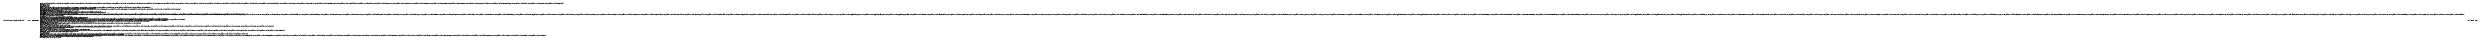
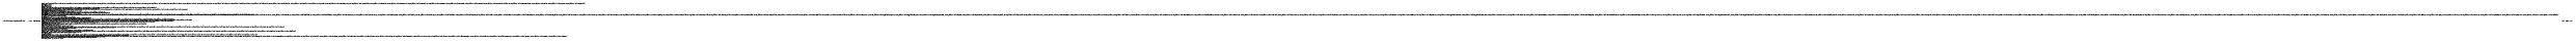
  digraph {
    rankdir=LR
    node [shape=record]
    n1 [label="{0\:\ 0x0000|MTH_ENTER_BLOCK\l|ActionBar = new int[]\{com.lottery.ghanalotto.C1402R.attr.height, com.lottery.ghanalotto.C1402R.attr.title, com.lottery.ghanalotto.C1402R.attr.navigationMode, com.lottery.ghanalotto.C1402R.attr.displayOptions, com.lottery.ghanalotto.C1402R.attr.subtitle, com.lottery.ghanalotto.C1402R.attr.titleTextStyle, com.lottery.ghanalotto.C1402R.attr.subtitleTextStyle, com.lottery.ghanalotto.C1402R.attr.icon, com.lottery.ghanalotto.C1402R.attr.logo, com.lottery.ghanalotto.C1402R.attr.divider, com.lottery.ghanalotto.C1402R.attr.background, com.lottery.ghanalotto.C1402R.attr.backgroundStacked, com.lottery.ghanalotto.C1402R.attr.backgroundSplit, com.lottery.ghanalotto.C1402R.attr.customNavigationLayout, com.lottery.ghanalotto.C1402R.attr.homeLayout, com.lottery.ghanalotto.C1402R.attr.progressBarStyle, com.lottery.ghanalotto.C1402R.attr.indeterminateProgressStyle, com.lottery.ghanalotto.C1402R.attr.progressBarPadding, com.lottery.ghanalotto.C1402R.attr.itemPadding, com.lottery.ghanalotto.C1402R.attr.hideOnContentScroll, com.lottery.ghanalotto.C1402R.attr.contentInsetStart, com.lottery.ghanalotto.C1402R.attr.contentInsetEnd, com.lottery.ghanalotto.C1402R.attr.contentInsetLeft, com.lottery.ghanalotto.C1402R.attr.contentInsetRight, com.lottery.ghanalotto.C1402R.attr.contentInsetStartWithNavigation, com.lottery.ghanalotto.C1402R.attr.contentInsetEndWithActions, com.lottery.ghanalotto.C1402R.attr.elevation, com.lottery.ghanalotto.C1402R.attr.popupTheme, com.lottery.ghanalotto.C1402R.attr.homeAsUpIndicator\}\lint[] r0 = new int[]\{16842931\}\lActionBarLayout = r0\lint[] r0 = new int[]\{16843071\}\lActionMenuItemView = r0\lActionMenuView = new int[0]\lActionMode = new int[]\{com.lottery.ghanalotto.C1402R.attr.height, com.lottery.ghanalotto.C1402R.attr.titleTextStyle, com.lottery.ghanalotto.C1402R.attr.subtitleTextStyle, com.lottery.ghanalotto.C1402R.attr.background, com.lottery.ghanalotto.C1402R.attr.backgroundSplit, com.lottery.ghanalotto.C1402R.attr.closeItemLayout\}\lActivityChooserView = new int[]\{com.lottery.ghanalotto.C1402R.attr.initialActivityCount, com.lottery.ghanalotto.C1402R.attr.expandActivityOverflowButtonDrawable\}\lAlertDialog = new int[]\{16842994, com.lottery.ghanalotto.C1402R.attr.buttonPanelSideLayout, com.lottery.ghanalotto.C1402R.attr.listLayout, com.lottery.ghanalotto.C1402R.attr.multiChoiceItemLayout, com.lottery.ghanalotto.C1402R.attr.singleChoiceItemLayout, com.lottery.ghanalotto.C1402R.attr.listItemLayout, com.lottery.ghanalotto.C1402R.attr.showTitle, com.lottery.ghanalotto.C1402R.attr.buttonIconDimen\}\lAnimatedStateListDrawableCompat = new int[]\{16843036, 16843156, 16843157, 16843158, 16843532, 16843533\}\lAnimatedStateListDrawableItem = new int[]\{16842960, 16843161\}\lAnimatedStateListDrawableTransition = new int[]\{16843161, 16843849, 16843850, 16843851\}\lAppCompatImageView = new int[]\{16843033, com.lottery.ghanalotto.C1402R.attr.srcCompat, com.lottery.ghanalotto.C1402R.attr.tint, com.lottery.ghanalotto.C1402R.attr.tintMode\}\lAppCompatSeekBar = new int[]\{16843074, com.lottery.ghanalotto.C1402R.attr.tickMark, com.lottery.ghanalotto.C1402R.attr.tickMarkTint, com.lottery.ghanalotto.C1402R.attr.tickMarkTintMode\}\lAppCompatTextHelper = new int[]\{16842804, 16843117, 16843118, 16843119, 16843120, 16843666, 16843667\}\lAppCompatTextView = new int[]\{16842804, com.lottery.ghanalotto.C1402R.attr.textAllCaps, com.lottery.ghanalotto.C1402R.attr.autoSizeTextType, com.lottery.ghanalotto.C1402R.attr.autoSizeStepGranularity, com.lottery.ghanalotto.C1402R.attr.autoSizePresetSizes, com.lottery.ghanalotto.C1402R.attr.autoSizeMinTextSize, com.lottery.ghanalotto.C1402R.attr.autoSizeMaxTextSize, com.lottery.ghanalotto.C1402R.attr.fontFamily, com.lottery.ghanalotto.C1402R.attr.lineHeight, com.lottery.ghanalotto.C1402R.attr.firstBaselineToTopHeight, com.lottery.ghanalotto.C1402R.attr.lastBaselineToBottomHeight\}\lAppCompatTheme = new int[]\{16842839, 16842926, com.lottery.ghanalotto.C1402R.attr.windowActionBar, com.lottery.ghanalotto.C1402R.attr.windowNoTitle, com.lottery.ghanalotto.C1402R.attr.windowActionBarOverlay, com.lottery.ghanalotto.C1402R.attr.windowActionModeOverlay, com.lottery.ghanalotto.C1402R.attr.windowFixedWidthMajor, com.lottery.ghanalotto.C1402R.attr.windowFixedHeightMinor, com.lottery.ghanalotto.C1402R.attr.windowFixedWidthMinor, com.lottery.ghanalotto.C1402R.attr.windowFixedHeightMajor, com.lottery.ghanalotto.C1402R.attr.windowMinWidthMajor, com.lottery.ghanalotto.C1402R.attr.windowMinWidthMinor, com.lottery.ghanalotto.C1402R.attr.actionBarTabStyle, com.lottery.ghanalotto.C1402R.attr.actionBarTabBarStyle, com.lottery.ghanalotto.C1402R.attr.actionBarTabTextStyle, com.lottery.ghanalotto.C1402R.attr.actionOverflowButtonStyle, com.lottery.ghanalotto.C1402R.attr.actionOverflowMenuStyle, com.lottery.ghanalotto.C1402R.attr.actionBarPopupTheme, com.lottery.ghanalotto.C1402R.attr.actionBarStyle, com.lottery.ghanalotto.C1402R.attr.actionBarSplitStyle, com.lottery.ghanalotto.C1402R.attr.actionBarTheme, com.lottery.ghanalotto.C1402R.attr.actionBarWidgetTheme, com.lottery.ghanalotto.C1402R.attr.actionBarSize, com.lottery.ghanalotto.C1402R.attr.actionBarDivider, com.lottery.ghanalotto.C1402R.attr.actionBarItemBackground, com.lottery.ghanalotto.C1402R.attr.actionMenuTextAppearance, com.lottery.ghanalotto.C1402R.attr.actionMenuTextColor, com.lottery.ghanalotto.C1402R.attr.actionModeStyle, com.lottery.ghanalotto.C1402R.attr.actionModeCloseButtonStyle, com.lottery.ghanalotto.C1402R.attr.actionModeBackground, com.lottery.ghanalotto.C1402R.attr.actionModeSplitBackground, com.lottery.ghanalotto.C1402R.attr.actionModeCloseDrawable, com.lottery.ghanalotto.C1402R.attr.actionModeCutDrawable, com.lottery.ghanalotto.C1402R.attr.actionModeCopyDrawable, com.lottery.ghanalotto.C1402R.attr.actionModePasteDrawable, com.lottery.ghanalotto.C1402R.attr.actionModeSelectAllDrawable, com.lottery.ghanalotto.C1402R.attr.actionModeShareDrawable, com.lottery.ghanalotto.C1402R.attr.actionModeFindDrawable, com.lottery.ghanalotto.C1402R.attr.actionModeWebSearchDrawable, com.lottery.ghanalotto.C1402R.attr.actionModePopupWindowStyle, com.lottery.ghanalotto.C1402R.attr.textAppearanceLargePopupMenu, com.lottery.ghanalotto.C1402R.attr.textAppearanceSmallPopupMenu, com.lottery.ghanalotto.C1402R.attr.textAppearancePopupMenuHeader, com.lottery.ghanalotto.C1402R.attr.dialogTheme, com.lottery.ghanalotto.C1402R.attr.dialogPreferredPadding, com.lottery.ghanalotto.C1402R.attr.listDividerAlertDialog, com.lottery.ghanalotto.C1402R.attr.dialogCornerRadius, com.lottery.ghanalotto.C1402R.attr.actionDropDownStyle, com.lottery.ghanalotto.C1402R.attr.dropdownListPreferredItemHeight, com.lottery.ghanalotto.C1402R.attr.spinnerDropDownItemStyle, com.lottery.ghanalotto.C1402R.attr.homeAsUpIndicator, com.lottery.ghanalotto.C1402R.attr.actionButtonStyle, com.lottery.ghanalotto.C1402R.attr.buttonBarStyle, com.lottery.ghanalotto.C1402R.attr.buttonBarButtonStyle, com.lottery.ghanalotto.C1402R.attr.selectableItemBackground, com.lottery.ghanalotto.C1402R.attr.selectableItemBackgroundBorderless, com.lottery.ghanalotto.C1402R.attr.borderlessButtonStyle, com.lottery.ghanalotto.C1402R.attr.dividerVertical, com.lottery.ghanalotto.C1402R.attr.dividerHorizontal, com.lottery.ghanalotto.C1402R.attr.activityChooserViewStyle, com.lottery.ghanalotto.C1402R.attr.toolbarStyle, com.lottery.ghanalotto.C1402R.attr.toolbarNavigationButtonStyle, com.lottery.ghanalotto.C1402R.attr.popupMenuStyle, com.lottery.ghanalotto.C1402R.attr.popupWindowStyle, com.lottery.ghanalotto.C1402R.attr.editTextColor, com.lottery.ghanalotto.C1402R.attr.editTextBackground, com.lottery.ghanalotto.C1402R.attr.imageButtonStyle, com.lottery.ghanalotto.C1402R.attr.textAppearanceSearchResultTitle, com.lottery.ghanalotto.C1402R.attr.textAppearanceSearchResultSubtitle, com.lottery.ghanalotto.C1402R.attr.textColorSearchUrl, com.lottery.ghanalotto.C1402R.attr.searchViewStyle, com.lottery.ghanalotto.C1402R.attr.listPreferredItemHeight, com.lottery.ghanalotto.C1402R.attr.listPreferredItemHeightSmall, com.lottery.ghanalotto.C1402R.attr.listPreferredItemHeightLarge, com.lottery.ghanalotto.C1402R.attr.listPreferredItemPaddingLeft, com.lottery.ghanalotto.C1402R.attr.listPreferredItemPaddingRight, com.lottery.ghanalotto.C1402R.attr.dropDownListViewStyle, com.lottery.ghanalotto.C1402R.attr.listPopupWindowStyle, com.lottery.ghanalotto.C1402R.attr.textAppearanceListItem, com.lottery.ghanalotto.C1402R.attr.textAppearanceListItemSecondary, com.lottery.ghanalotto.C1402R.attr.textAppearanceListItemSmall, com.lottery.ghanalotto.C1402R.attr.panelBackground, com.lottery.ghanalotto.C1402R.attr.panelMenuListWidth, com.lottery.ghanalotto.C1402R.attr.panelMenuListTheme, com.lottery.ghanalotto.C1402R.attr.listChoiceBackgroundIndicator, com.lottery.ghanalotto.C1402R.attr.colorPrimary, com.lottery.ghanalotto.C1402R.attr.colorPrimaryDark, com.lottery.ghanalotto.C1402R.attr.colorAccent, com.lottery.ghanalotto.C1402R.attr.colorControlNormal, com.lottery.ghanalotto.C1402R.attr.colorControlActivated, com.lottery.ghanalotto.C1402R.attr.colorControlHighlight, com.lottery.ghanalotto.C1402R.attr.colorButtonNormal, com.lottery.ghanalotto.C1402R.attr.colorSwitchThumbNormal, com.lottery.ghanalotto.C1402R.attr.controlBackground, com.lottery.ghanalotto.C1402R.attr.colorBackgroundFloating, com.lottery.ghanalotto.C1402R.attr.alertDialogStyle, com.lottery.ghanalotto.C1402R.attr.alertDialogButtonGroupStyle, com.lottery.ghanalotto.C1402R.attr.alertDialogCenterButtons, com.lottery.ghanalotto.C1402R.attr.alertDialogTheme, com.lottery.ghanalotto.C1402R.attr.textColorAlertDialogListItem, com.lottery.ghanalotto.C1402R.attr.buttonBarPositiveButtonStyle, com.lottery.ghanalotto.C1402R.attr.buttonBarNegativeButtonStyle, com.lottery.ghanalotto.C1402R.attr.buttonBarNeutralButtonStyle, com.lottery.ghanalotto.C1402R.attr.autoCompleteTextViewStyle, com.lottery.ghanalotto.C1402R.attr.buttonStyle, com.lottery.ghanalotto.C1402R.attr.buttonStyleSmall, com.lottery.ghanalotto.C1402R.attr.checkboxStyle, com.lottery.ghanalotto.C1402R.attr.checkedTextViewStyle, com.lottery.ghanalotto.C1402R.attr.editTextStyle, com.lottery.ghanalotto.C1402R.attr.radioButtonStyle, com.lottery.ghanalotto.C1402R.attr.ratingBarStyle, com.lottery.ghanalotto.C1402R.attr.ratingBarStyleIndicator, com.lottery.ghanalotto.C1402R.attr.ratingBarStyleSmall, com.lottery.ghanalotto.C1402R.attr.seekBarStyle, com.lottery.ghanalotto.C1402R.attr.spinnerStyle, com.lottery.ghanalotto.C1402R.attr.switchStyle, com.lottery.ghanalotto.C1402R.attr.listMenuViewStyle, com.lottery.ghanalotto.C1402R.attr.tooltipFrameBackground, com.lottery.ghanalotto.C1402R.attr.tooltipForegroundColor, com.lottery.ghanalotto.C1402R.attr.colorError, com.lottery.ghanalotto.C1402R.attr.viewInflaterClass\}\lint[] r0 = new int[]\{com.lottery.ghanalotto.C1402R.attr.allowStacking\}\lButtonBarLayout = r0\lColorStateListItem = new int[]\{16843173, 16843551, com.lottery.ghanalotto.C1402R.attr.alpha\}\lCompoundButton = new int[]\{16843015, com.lottery.ghanalotto.C1402R.attr.buttonTint, com.lottery.ghanalotto.C1402R.attr.buttonTintMode\}\lCoordinatorLayout = new int[]\{com.lottery.ghanalotto.C1402R.attr.keylines, com.lottery.ghanalotto.C1402R.attr.statusBarBackground\}\lCoordinatorLayout_Layout = new int[]\{16842931, com.lottery.ghanalotto.C1402R.attr.layout_behavior, com.lottery.ghanalotto.C1402R.attr.layout_anchor, com.lottery.ghanalotto.C1402R.attr.layout_keyline, com.lottery.ghanalotto.C1402R.attr.layout_anchorGravity, com.lottery.ghanalotto.C1402R.attr.layout_insetEdge, com.lottery.ghanalotto.C1402R.attr.layout_dodgeInsetEdges\}\lDrawerArrowToggle = new int[]\{com.lottery.ghanalotto.C1402R.attr.color, com.lottery.ghanalotto.C1402R.attr.spinBars, com.lottery.ghanalotto.C1402R.attr.drawableSize, com.lottery.ghanalotto.C1402R.attr.gapBetweenBars, com.lottery.ghanalotto.C1402R.attr.arrowHeadLength, com.lottery.ghanalotto.C1402R.attr.arrowShaftLength, com.lottery.ghanalotto.C1402R.attr.barLength, com.lottery.ghanalotto.C1402R.attr.thickness\}\lFontFamily = new int[]\{com.lottery.ghanalotto.C1402R.attr.fontProviderAuthority, com.lottery.ghanalotto.C1402R.attr.fontProviderPackage, com.lottery.ghanalotto.C1402R.attr.fontProviderQuery, com.lottery.ghanalotto.C1402R.attr.fontProviderCerts, com.lottery.ghanalotto.C1402R.attr.fontProviderFetchStrategy, com.lottery.ghanalotto.C1402R.attr.fontProviderFetchTimeout\}\lFontFamilyFont = new int[]\{16844082, 16844083, 16844095, 16844143, 16844144, com.lottery.ghanalotto.C1402R.attr.fontStyle, com.lottery.ghanalotto.C1402R.attr.font, com.lottery.ghanalotto.C1402R.attr.fontWeight, com.lottery.ghanalotto.C1402R.attr.fontVariationSettings, com.lottery.ghanalotto.C1402R.attr.ttcIndex\}\lGradientColor = new int[]\{16843165, 16843166, 16843169, 16843170, 16843171, 16843172, 16843265, 16843275, 16844048, 16844049, 16844050, 16844051\}\lGradientColorItem = new int[]\{16843173, 16844052\}\lLinearLayoutCompat = new int[]\{16842927, 16842948, 16843046, 16843047, 16843048, com.lottery.ghanalotto.C1402R.attr.divider, com.lottery.ghanalotto.C1402R.attr.measureWithLargestChild, com.lottery.ghanalotto.C1402R.attr.showDividers, com.lottery.ghanalotto.C1402R.attr.dividerPadding\}\lLinearLayoutCompat_Layout = new int[]\{16842931, 16842996, 16842997, 16843137\}\lListPopupWindow = new int[]\{16843436, 16843437\}\lMenuGroup = new int[]\{16842766, 16842960, 16843156, 16843230, 16843231, 16843232\}\lMenuItem = new int[]\{16842754, 16842766, 16842960, 16843014, 16843156, 16843230, 16843231, 16843233, 16843234, 16843235, 16843236, 16843237, 16843375, com.lottery.ghanalotto.C1402R.attr.iconTint, com.lottery.ghanalotto.C1402R.attr.alphabeticModifiers, com.lottery.ghanalotto.C1402R.attr.numericModifiers, com.lottery.ghanalotto.C1402R.attr.showAsAction, com.lottery.ghanalotto.C1402R.attr.actionLayout, com.lottery.ghanalotto.C1402R.attr.actionViewClass, com.lottery.ghanalotto.C1402R.attr.actionProviderClass, com.lottery.ghanalotto.C1402R.attr.contentDescription, com.lottery.ghanalotto.C1402R.attr.tooltipText, com.lottery.ghanalotto.C1402R.attr.iconTintMode\}\lMenuView = new int[]\{16842926, 16843052, 16843053, 16843054, 16843055, 16843056, 16843057, com.lottery.ghanalotto.C1402R.attr.preserveIconSpacing, com.lottery.ghanalotto.C1402R.attr.subMenuArrow\}\lPopupWindow = new int[]\{16843126, 16843465, com.lottery.ghanalotto.C1402R.attr.overlapAnchor\}\lint[] r0 = new int[]\{com.lottery.ghanalotto.C1402R.attr.state_above_anchor\}\lPopupWindowBackgroundState = r0\lRecycleListView = new int[]\{com.lottery.ghanalotto.C1402R.attr.paddingBottomNoButtons, com.lottery.ghanalotto.C1402R.attr.paddingTopNoTitle\}\lSearchView = new int[]\{16842970, 16843039, 16843296, 16843364, com.lottery.ghanalotto.C1402R.attr.closeIcon, com.lottery.ghanalotto.C1402R.attr.layout, com.lottery.ghanalotto.C1402R.attr.iconifiedByDefault, com.lottery.ghanalotto.C1402R.attr.queryHint, com.lottery.ghanalotto.C1402R.attr.defaultQueryHint, com.lottery.ghanalotto.C1402R.attr.goIcon, com.lottery.ghanalotto.C1402R.attr.searchIcon, com.lottery.ghanalotto.C1402R.attr.searchHintIcon, com.lottery.ghanalotto.C1402R.attr.voiceIcon, com.lottery.ghanalotto.C1402R.attr.commitIcon, com.lottery.ghanalotto.C1402R.attr.suggestionRowLayout, com.lottery.ghanalotto.C1402R.attr.queryBackground, com.lottery.ghanalotto.C1402R.attr.submitBackground\}\lSpinner = new int[]\{16842930, 16843126, 16843131, 16843362, com.lottery.ghanalotto.C1402R.attr.popupTheme\}\lStateListDrawable = new int[]\{16843036, 16843156, 16843157, 16843158, 16843532, 16843533\}\lint[] r0 = new int[]\{16843161\}\lStateListDrawableItem = r0\lSwitchCompat = new int[]\{16843044, 16843045, 16843074, com.lottery.ghanalotto.C1402R.attr.thumbTint, com.lottery.ghanalotto.C1402R.attr.thumbTintMode, com.lottery.ghanalotto.C1402R.attr.track, com.lottery.ghanalotto.C1402R.attr.trackTint, com.lottery.ghanalotto.C1402R.attr.trackTintMode, com.lottery.ghanalotto.C1402R.attr.thumbTextPadding, com.lottery.ghanalotto.C1402R.attr.switchTextAppearance, com.lottery.ghanalotto.C1402R.attr.switchMinWidth, com.lottery.ghanalotto.C1402R.attr.switchPadding, com.lottery.ghanalotto.C1402R.attr.splitTrack, com.lottery.ghanalotto.C1402R.attr.showText\}\lTextAppearance = new int[]\{16842901, 16842902, 16842903, 16842904, 16842906, 16842907, 16843105, 16843106, 16843107, 16843108, 16843692, com.lottery.ghanalotto.C1402R.attr.textAllCaps, com.lottery.ghanalotto.C1402R.attr.fontFamily\}\lToolbar = new int[]\{16842927, 16843072, com.lottery.ghanalotto.C1402R.attr.title, com.lottery.ghanalotto.C1402R.attr.subtitle, com.lottery.ghanalotto.C1402R.attr.logo, com.lottery.ghanalotto.C1402R.attr.contentInsetStart, com.lottery.ghanalotto.C1402R.attr.contentInsetEnd, com.lottery.ghanalotto.C1402R.attr.contentInsetLeft, com.lottery.ghanalotto.C1402R.attr.contentInsetRight, com.lottery.ghanalotto.C1402R.attr.contentInsetStartWithNavigation, com.lottery.ghanalotto.C1402R.attr.contentInsetEndWithActions, com.lottery.ghanalotto.C1402R.attr.popupTheme, com.lottery.ghanalotto.C1402R.attr.titleTextAppearance, com.lottery.ghanalotto.C1402R.attr.subtitleTextAppearance, com.lottery.ghanalotto.C1402R.attr.titleMargin, com.lottery.ghanalotto.C1402R.attr.titleMarginStart, com.lottery.ghanalotto.C1402R.attr.titleMarginEnd, com.lottery.ghanalotto.C1402R.attr.titleMarginTop, com.lottery.ghanalotto.C1402R.attr.titleMarginBottom, com.lottery.ghanalotto.C1402R.attr.titleMargins, com.lottery.ghanalotto.C1402R.attr.maxButtonHeight, com.lottery.ghanalotto.C1402R.attr.buttonGravity, com.lottery.ghanalotto.C1402R.attr.collapseIcon, com.lottery.ghanalotto.C1402R.attr.collapseContentDescription, com.lottery.ghanalotto.C1402R.attr.navigationIcon, com.lottery.ghanalotto.C1402R.attr.navigationContentDescription, com.lottery.ghanalotto.C1402R.attr.logoDescription, com.lottery.ghanalotto.C1402R.attr.titleTextColor, com.lottery.ghanalotto.C1402R.attr.subtitleTextColor\}\lView = new int[]\{16842752, 16842970, com.lottery.ghanalotto.C1402R.attr.paddingStart, com.lottery.ghanalotto.C1402R.attr.paddingEnd, com.lottery.ghanalotto.C1402R.attr.theme\}\lViewBackgroundHelper = new int[]\{16842964, com.lottery.ghanalotto.C1402R.attr.backgroundTint, com.lottery.ghanalotto.C1402R.attr.backgroundTintMode\}\lViewStubCompat = new int[]\{16842960, 16842994, 16842995\}\l}"]
-   n2 [label="{1\:\ 0x0164|RETURN\l|iconTint\l}"]
+   n2 [label="{1\:\ 0x0164|RETURN\l|return\l}"]
    n3 [label="{static void android.support.v7.appcompat.R.styleable.\<clinit\>() }"]
    n1 -> n2 [style=dashed]
    n3 -> n1 [style=solid]
  }
